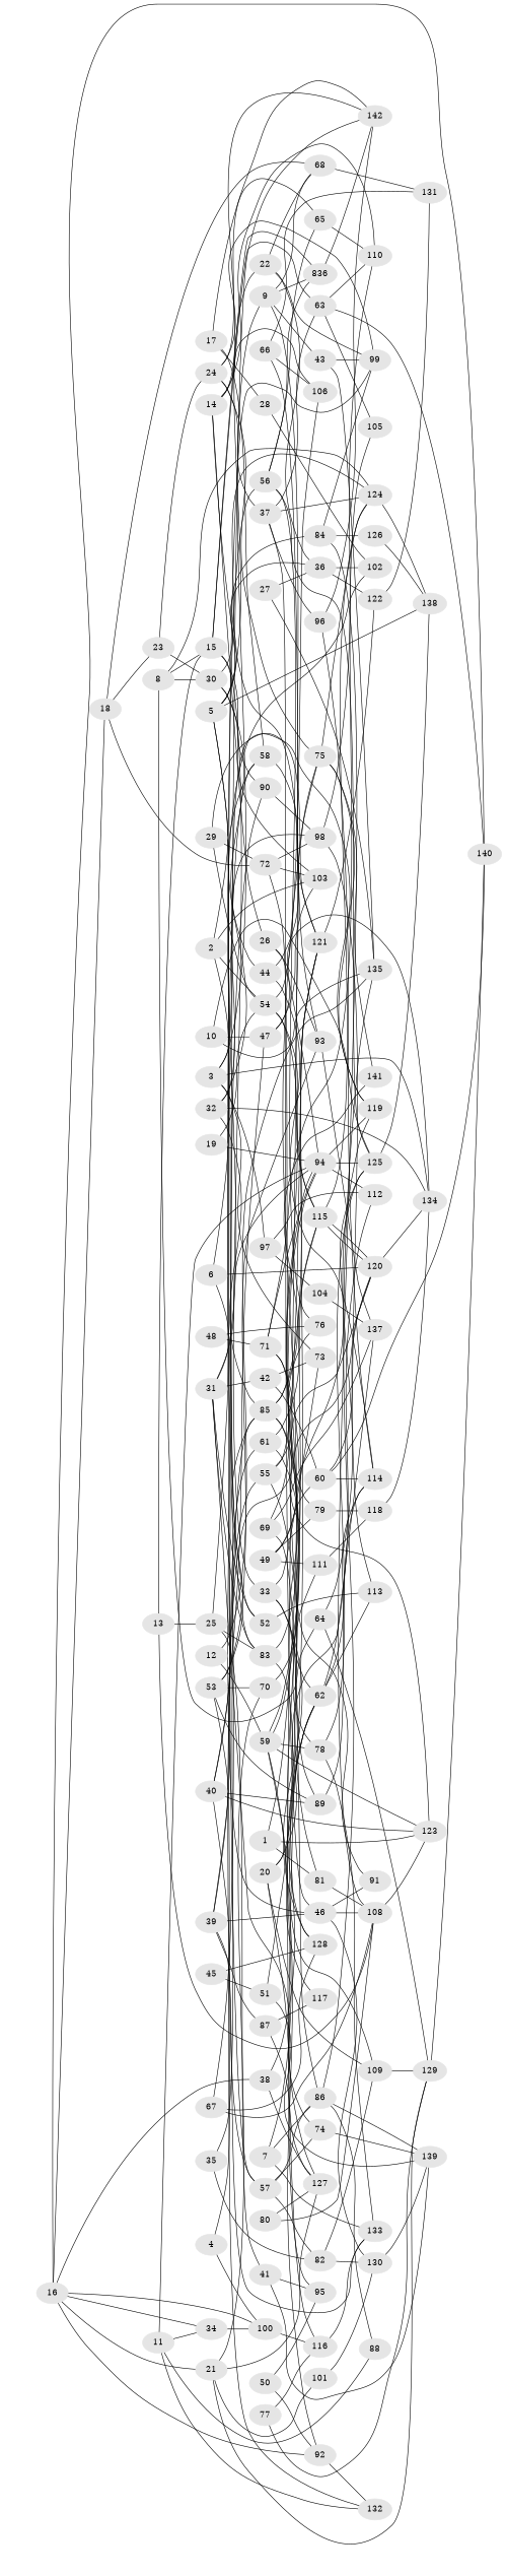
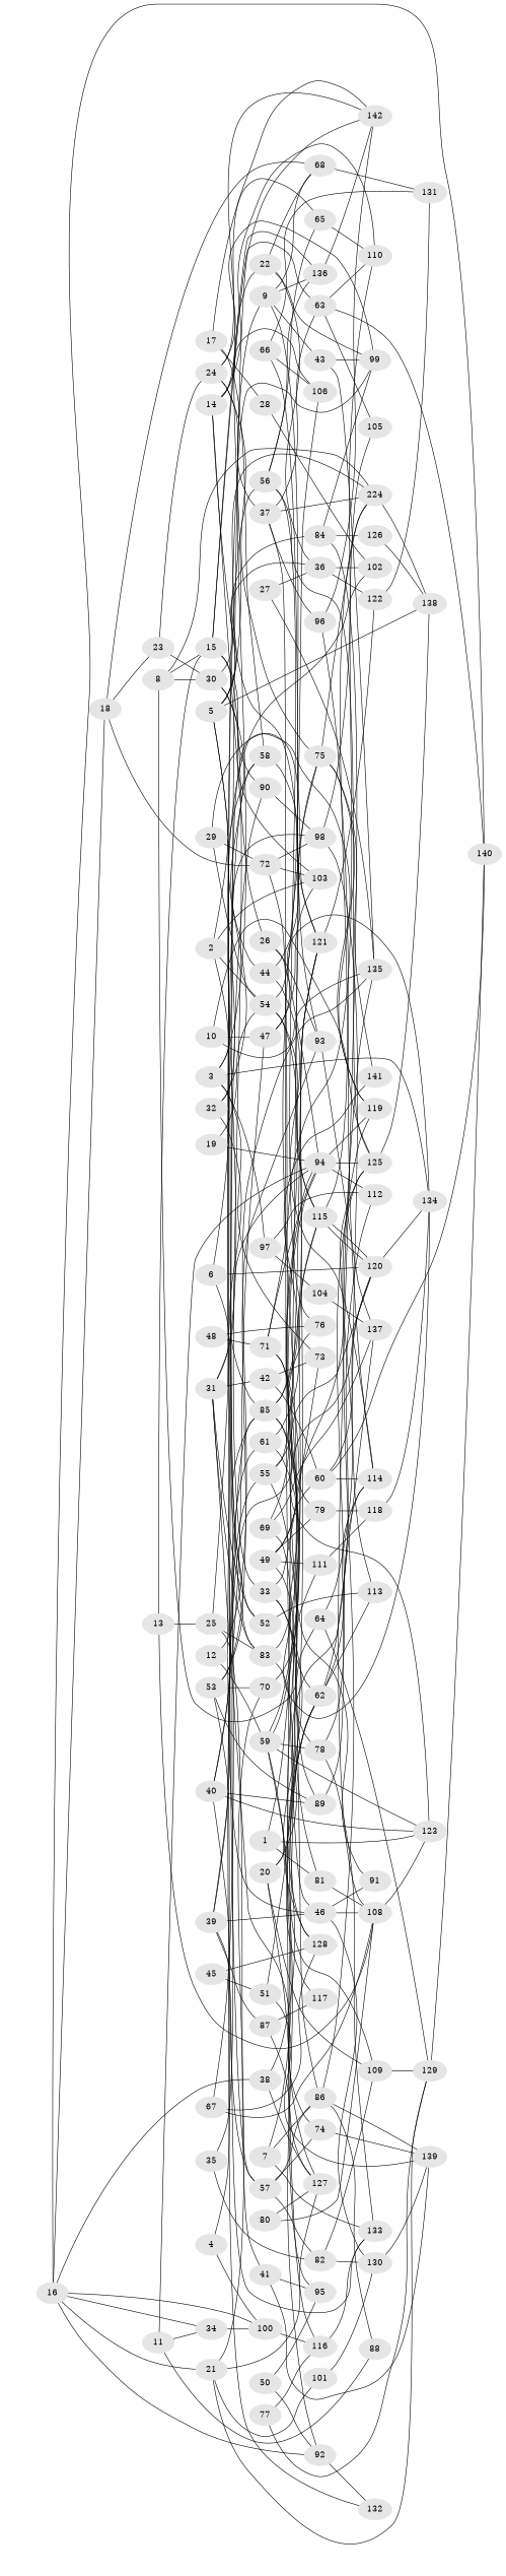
  graph {
    fontname="DejaVu Serif"
    rankdir=LR
    node [color=gray90 fontname="DejaVu Serif" style=filled]
    edge [fontname="DejaVu Serif"]
    1
    75
    81
    123
    119
-   124
+   124 [label=224]
    141
    108
    2
    54
    83
    99
    103
    106
    115
    79
    109
    3
    9
    73
    97
    134
    43
    68
    93
-   136 [label=836]
+   136
    104
    112
    4
    100
    120
    116
    5
    22
    36
    52
    57
    84
    138
    102
    122
    113
    86
    74
    82
    126
    6
    46
    56
    91
    130
    125
    65
    76
    7
    62
    133
    114
    135
    88
    139
    8
    15
    30
    64
    33
    63
    90
    44
    129
    131
    137
    142
    10
    47
    11
    34
    94
    132
    12
    59
    92
    78
    117
    13
    25
    58
    41
    14
    26
    110
    128
    140
    105
    98
    16
    18
    21
    38
    23
    72
    127
    70
    101
    17
    28
    121
    24
    19
    20
    111
    37
    96
    95
    27
    29
    31
    42
    60
    32
    85
    35
    39
    55
    87
    40
    61
    89
    45
    51
    48
    71
    49
    118
    50
    53
    66
    67
    69
    77
    80
    1 -- 75
    1 -- 81
    1 -- 123
    75 -- 119
    75 -- 124
    75 -- 141
    81 -- 108
    124 -- 138
    108 -- 123
    2 -- 54
    2 -- 83
    2 -- 99
    2 -- 103
    54 -- 106
    54 -- 115
    54 -- 79
    83 -- 115
    83 -- 109
    115 -- 124
    115 -- 120
    115 -- 120
    79 -- 118
    109 -- 129
    3 -- 119
    3 -- 9
    3 -- 73
    3 -- 97
    3 -- 134
    9 -- 43
    9 -- 68
    9 -- 93
    9 -- 136
    97 -- 104
    97 -- 112
    43 -- 99
    43 -- 135
    68 -- 131
    93 -- 137
    136 -- 142
    104 -- 137
    4 -- 100
    4 -- 120
    100 -- 116
    120 -- 134
    116 -- 133
    5 -- 22
    5 -- 36
    5 -- 52
    5 -- 57
    5 -- 84
    5 -- 138
    22 -- 99
    22 -- 68
    22 -- 36
    36 -- 102
    36 -- 122
    52 -- 113
    57 -- 86
    57 -- 74
    57 -- 82
    84 -- 108
    84 -- 99
    84 -- 126
    122 -- 131
    86 -- 135
    86 -- 88
    86 -- 139
    74 -- 139
    82 -- 109
    82 -- 130
    126 -- 138
    6 -- 120
    6 -- 46
    6 -- 56
    46 -- 108
    46 -- 91
    46 -- 130
    56 -- 136
    56 -- 125
    56 -- 65
    56 -- 76
    130 -- 139
    125 -- 138
    65 -- 110
    7 -- 86
    7 -- 62
    7 -- 133
    62 -- 112
    62 -- 113
    62 -- 114
    8 -- 124
    8 -- 15
    8 -- 30
    8 -- 64
    15 -- 136
    15 -- 33
    15 -- 63
    15 -- 90
    30 -- 124
    30 -- 103
    30 -- 44
    64 -- 119
    64 -- 129
    33 -- 73
    33 -- 78
    33 -- 128
    63 -- 110
    63 -- 140
    63 -- 105
    90 -- 98
    44 -- 75
    44 -- 114
    129 -- 140
    10 -- 125
    10 -- 135
    10 -- 47
    47 -- 103
    47 -- 134
    11 -- 88
    11 -- 34
    11 -- 94
-   11 -- 132
    34 -- 100
    94 -- 119
    94 -- 112
    94 -- 125
    12 -- 135
    12 -- 59
    59 -- 123
    59 -- 94
    59 -- 94
    59 -- 92
    59 -- 78
    59 -- 117
    92 -- 132
    78 -- 125
    78 -- 133
    13 -- 108
    13 -- 15
    13 -- 25
    25 -- 83
    25 -- 58
    25 -- 41
    58 -- 121
    41 -- 139
    41 -- 95
    14 -- 106
    14 -- 115
    14 -- 142
    14 -- 26
    14 -- 110
    26 -- 93
    26 -- 94
    98 -- 113
    98 -- 110
    16 -- 100
    16 -- 34
    16 -- 92
    16 -- 140
    16 -- 18
    16 -- 21
    16 -- 38
    18 -- 68
    18 -- 23
    18 -- 72
    21 -- 129
    21 -- 127
    21 -- 70
    21 -- 101
    38 -- 62
    38 -- 127
    23 -- 30
    23 -- 24
    72 -- 103
    72 -- 91
    72 -- 98
    70 -- 111
    101 -- 130
    17 -- 142
    17 -- 58
    17 -- 28
    28 -- 102
    121 -- 122
    24 -- 75
    24 -- 99
    24 -- 65
    24 -- 37
    19 -- 54
    19 -- 94
    20 -- 109
    20 -- 137
    20 -- 127
    20 -- 121
    111 -- 118
    37 -- 124
    37 -- 46
    37 -- 63
    37 -- 96
    96 -- 114
    96 -- 142
    27 -- 36
    27 -- 135
    29 -- 54
    29 -- 72
    29 -- 121
    31 -- 83
    31 -- 52
    31 -- 102
    31 -- 74
    31 -- 94
    31 -- 42
    42 -- 73
    42 -- 60
    60 -- 120
    60 -- 114
    60 -- 140
-   32 -- 134
+   49 -- 134
    32 -- 58
    32 -- 98
    32 -- 85
    85 -- 123
    85 -- 141
    85 -- 128
    85 -- 121
    35 -- 82
    35 -- 85
    39 -- 46
    39 -- 133
    39 -- 142
    39 -- 55
    39 -- 87
    55 -- 81
    55 -- 120
    55 -- 121
    87 -- 117
    87 -- 127
    40 -- 123
    40 -- 57
    40 -- 47
    40 -- 61
    40 -- 89
    61 -- 115
    61 -- 62
    89 -- 114
    45 -- 128
    45 -- 51
    51 -- 62
    51 -- 139
    48 -- 76
    48 -- 71
    71 -- 94
    71 -- 105
    71 -- 95
    71 -- 89
    49 -- 79
    49 -- 125
    49 -- 111
    49 -- 60
    118 -- 134
    50 -- 92
    50 -- 95
    53 -- 93
    53 -- 132
    53 -- 70
    53 -- 85
    53 -- 89
    66 -- 106
    66 -- 116
    66 -- 131
    67 -- 108
    67 -- 90
    67 -- 128
    69 -- 86
    69 -- 76
    69 -- 137
    77 -- 116
    77 -- 129
    80 -- 108
    80 -- 127
  }
